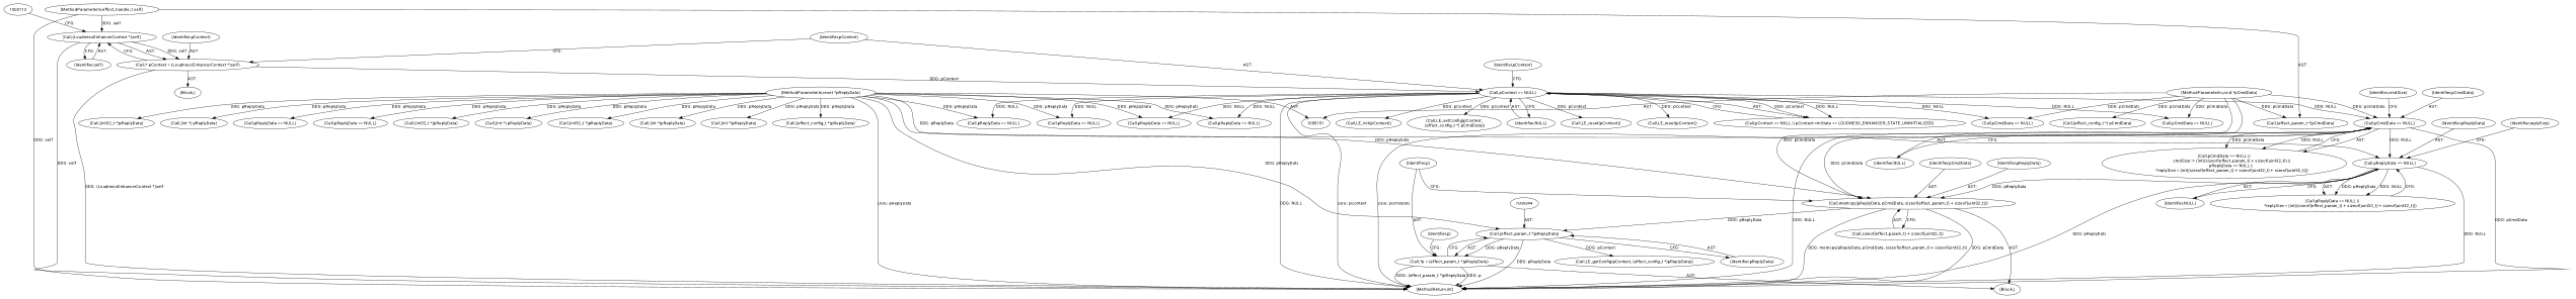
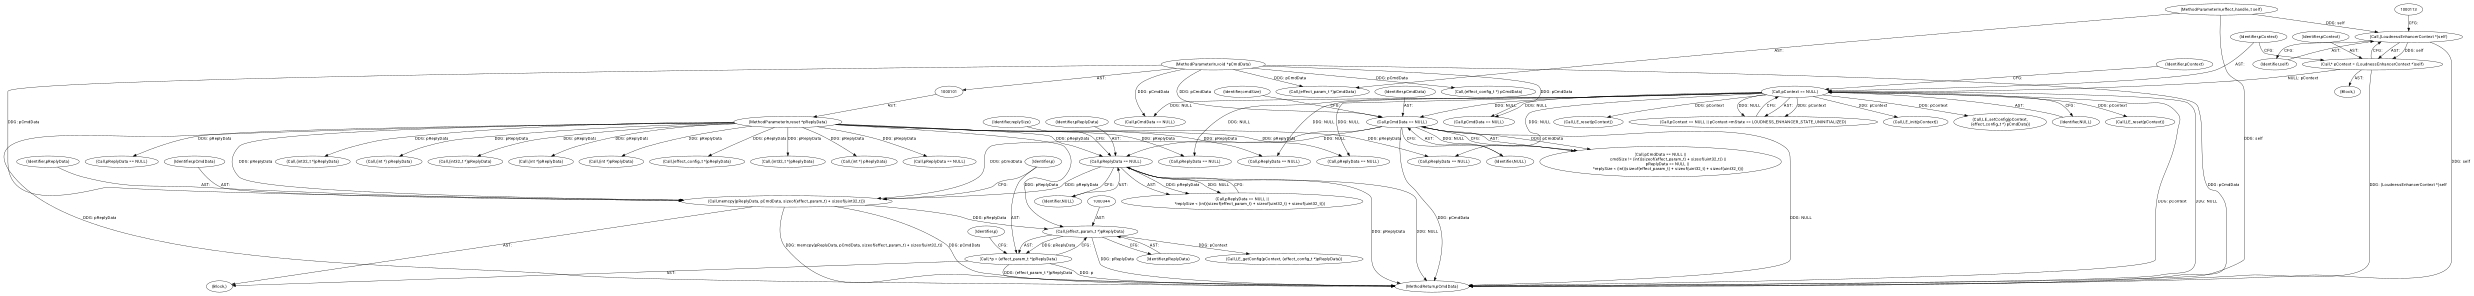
  digraph {
    fontname=Roboto
    node [fontname=Roboto]
    edge [fontname=Roboto]
    n1 [label="(Call,memcpy(pReplyData, pCmdData, sizeof(effect_param_t) + sizeof(uint32_t)))"]
    n2 [label="(Call,(effect_param_t *)pReplyData)"]
-   n3 [label="(MethodReturn,int)"]
+   n3 [label="(MethodReturn,pCmdData)"]
    n4 [label="(Block,)"]
-   n5 [label="(Call,sizeof(effect_param_t) + sizeof(uint32_t))"]
    n6 [label="(Call,LE_getConfig(pContext, (effect_config_t *)pReplyData))"]
    n7 [label="(Call,*p = (effect_param_t *)pReplyData)"]
    n8 [label="(Identifier,pReplyData)"]
    n9 [label="(Call,pReplyData == NULL)"]
    n10 [label="(Identifier,NULL)"]
    n11 [label="(Call,pReplyData == NULL ||\n             *replySize < (int)(sizeof(effect_param_t) + sizeof(uint32_t) + sizeof(uint32_t)))"]
    n12 [label="(MethodParameterIn,reset *pReplyData)"]
    n13 [label="(Call,pReplyData == NULL)"]
    n14 [label="(Call,pReplyData == NULL)"]
    n15 [label="(Call,(int32_t *)pReplyData)"]
    n16 [label="(Call,pReplyData == NULL)"]
    n17 [label="(Call,(int *) pReplyData)"]
    n18 [label="(Call,pReplyData == NULL)"]
    n19 [label="(Call,(int32_t *)pReplyData)"]
    n20 [label="(Call,(int *)pReplyData)"]
    n21 [label="(Call,(int *)pReplyData)"]
    n22 [label="(Call,(effect_config_t *)pReplyData)"]
    n23 [label="(Call,(int32_t *)pReplyData)"]
    n24 [label="(Call,(int *) pReplyData)"]
    n25 [label="(Call,pReplyData == NULL)"]
    n26 [label="(Call,pReplyData == NULL)"]
    1000101
    n28 [label="(Call,pCmdData == NULL)"]
    n29 [label="(Identifier,NULL)"]
    n30 [label="(Call,pCmdData == NULL ||\n             cmdSize != (int)(sizeof(effect_param_t) + sizeof(uint32_t)) ||\n            pReplyData == NULL ||\n             *replySize < (int)(sizeof(effect_param_t) + sizeof(uint32_t) + sizeof(uint32_t)))"]
    n31 [label="(MethodParameterIn,void *pCmdData)"]
    n32 [label="(Call,pCmdData == NULL)"]
    n33 [label="(Call,(effect_param_t *)pCmdData)"]
    n34 [label="(Call,(effect_config_t *) pCmdData)"]
    n35 [label="(Call,pCmdData == NULL)"]
    n36 [label="(Call,pContext == NULL)"]
    n37 [label="(Call,LE_reset(pContext))"]
    n38 [label="(Call,pContext == NULL || pContext->mState == LOUDNESS_ENHANCER_STATE_UNINITIALIZED)"]
    n39 [label="(Call,LE_init(pContext))"]
    n40 [label="(Call,LE_setConfig(pContext,\n (effect_config_t *) pCmdData))"]
    n41 [label="(Identifier,NULL)"]
    n42 [label="(Call,LE_reset(pContext))"]
    n43 [label="(Call,* pContext = (LoudnessEnhancerContext *)self)"]
    n44 [label="(Call,(LoudnessEnhancerContext *)self)"]
    n45 [label="(Block,)"]
    n46 [label="(Identifier,self)"]
    n47 [label="(MethodParameterIn,effect_handle_t self)"]
    n48 [label="(Identifier,pCmdData)"]
    n49 [label="(Identifier,pContext)"]
    n50 [label="(Identifier,pContext)"]
    n51 [label="(Identifier,p)"]
    n52 [label="(Identifier,replySize)"]
    n53 [label="(Identifier,pContext)"]
    n54 [label="(Identifier,pReplyData)"]
    n55 [label="(Identifier,p)"]
    n56 [label="(Identifier,pReplyData)"]
    n57 [label="(Identifier,cmdSize)"]
    n58 [label="(Identifier,pCmdData)"]
    1000113
    1000344
    n1 -> n2 [label="DDG: pReplyData"]
    n1 -> n3 [label="DDG: pCmdData"]
    n1 -> n3 [label="DDG: memcpy(pReplyData, pCmdData, sizeof(effect_param_t) + sizeof(uint32_t))"]
    n1 -> n4 [label="AST: "]
-   n1 -> n5 [label="CFG: "]
    n2 -> n3 [label="DDG: pReplyData"]
    n2 -> n6 [label="DDG: pContext"]
    n2 -> n7 [label="AST: "]
    n2 -> n7 [label="DDG: pReplyData"]
    n2 -> n8 [label="CFG: "]
-   n5 -> n1 [label="AST: "]
    n7 -> n2 [label="CFG: "]
    n7 -> n3 [label="DDG: (effect_param_t *)pReplyData"]
    n7 -> n3 [label="DDG: p"]
    n7 -> n4 [label="AST: "]
    n8 -> n2 [label="AST: "]
    n9 -> n1 [label="DDG: pReplyData"]
    n9 -> n3 [label="DDG: pReplyData"]
    n9 -> n3 [label="DDG: NULL"]
    n9 -> n10 [label="CFG: "]
    n9 -> n11 [label="AST: "]
    n9 -> n11 [label="DDG: pReplyData"]
    n9 -> n11 [label="DDG: NULL"]
    n10 -> n9 [label="AST: "]
    n11 -> n9 [label="CFG: "]
    n12 -> n1 [label="DDG: pReplyData"]
    n12 -> n2 [label="DDG: pReplyData"]
    n12 -> n3 [label="DDG: pReplyData"]
    n12 -> n9 [label="DDG: pReplyData"]
    n12 -> n13 [label="DDG: pReplyData"]
    n12 -> n14 [label="DDG: pReplyData"]
    n12 -> n15 [label="DDG: pReplyData"]
    n12 -> n16 [label="DDG: pReplyData"]
    n12 -> n17 [label="DDG: pReplyData"]
    n12 -> n18 [label="DDG: pReplyData"]
    n12 -> n19 [label="DDG: pReplyData"]
    n12 -> n20 [label="DDG: pReplyData"]
    n12 -> n21 [label="DDG: pReplyData"]
    n12 -> n22 [label="DDG: pReplyData"]
    n12 -> n23 [label="DDG: pReplyData"]
    n12 -> n24 [label="DDG: pReplyData"]
    n12 -> n25 [label="DDG: pReplyData"]
    n12 -> n26 [label="DDG: pReplyData"]
-   n12 -> 1000101 [label="AST: "]
+   1000101 -> n12 [label="AST: "]
    n28 -> n1 [label="DDG: pCmdData"]
    n28 -> n3 [label="DDG: pCmdData"]
    n28 -> n3 [label="DDG: NULL"]
    n28 -> n9 [label="DDG: NULL"]
    n28 -> n29 [label="CFG: "]
    n28 -> n30 [label="AST: "]
    n28 -> n30 [label="DDG: pCmdData"]
    n28 -> n30 [label="DDG: NULL"]
    n29 -> n28 [label="AST: "]
    n30 -> n28 [label="CFG: "]
    n31 -> n1 [label="DDG: pCmdData"]
    n31 -> n3 [label="DDG: pCmdData"]
    n31 -> 1000101 [label="AST: "]
    n31 -> n28 [label="DDG: pCmdData"]
    n31 -> n32 [label="DDG: pCmdData"]
    n31 -> n33 [label="DDG: pCmdData"]
    n31 -> n34 [label="DDG: pCmdData"]
    n31 -> n35 [label="DDG: pCmdData"]
    n36 -> n3 [label="DDG: NULL"]
    n36 -> n3 [label="DDG: pContext"]
    n36 -> n14 [label="DDG: NULL"]
    n36 -> n16 [label="DDG: NULL"]
    n36 -> n18 [label="DDG: NULL"]
    n36 -> n25 [label="DDG: NULL"]
    n36 -> n28 [label="DDG: NULL"]
    n36 -> n32 [label="DDG: NULL"]
    n36 -> n35 [label="DDG: NULL"]
    n36 -> n37 [label="DDG: pContext"]
    n36 -> n38 [label="AST: "]
    n36 -> n38 [label="DDG: pContext"]
    n36 -> n38 [label="DDG: NULL"]
    n36 -> n39 [label="DDG: pContext"]
    n36 -> n40 [label="DDG: pContext"]
    n36 -> n41 [label="CFG: "]
    n36 -> n42 [label="DDG: pContext"]
    n38 -> n36 [label="CFG: "]
    n41 -> n36 [label="AST: "]
    n43 -> n3 [label="DDG: (LoudnessEnhancerContext *)self"]
-   n43 -> n36 [label="DDG: pContext"]
+   n43 -> n36 [label="NULL: pContext"]
    n43 -> n44 [label="CFG: "]
    n43 -> n45 [label="AST: "]
    n44 -> n3 [label="DDG: self"]
    n44 -> n43 [label="AST: "]
    n44 -> n43 [label="DDG: self"]
    n44 -> n46 [label="CFG: "]
    n46 -> n44 [label="AST: "]
    n47 -> n3 [label="DDG: self"]
    n47 -> n33 [label="AST: "]
    n47 -> n44 [label="DDG: self"]
    n48 -> n1 [label="AST: "]
    n49 -> n36 [label="AST: "]
    n49 -> n43 [label="CFG: "]
    n50 -> n36 [label="CFG: "]
    n51 -> n7 [label="CFG: "]
    n52 -> n9 [label="CFG: "]
    n53 -> n43 [label="AST: "]
    n54 -> n9 [label="AST: "]
    n55 -> n1 [label="CFG: "]
    n55 -> n7 [label="AST: "]
    n56 -> n1 [label="AST: "]
    n57 -> n28 [label="CFG: "]
    n58 -> n28 [label="AST: "]
    1000113 -> n44 [label="CFG: "]
    1000344 -> n2 [label="AST: "]
  }
